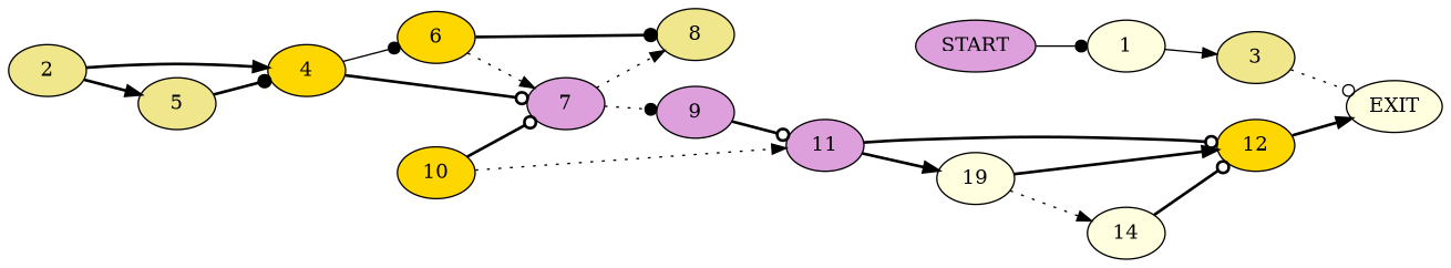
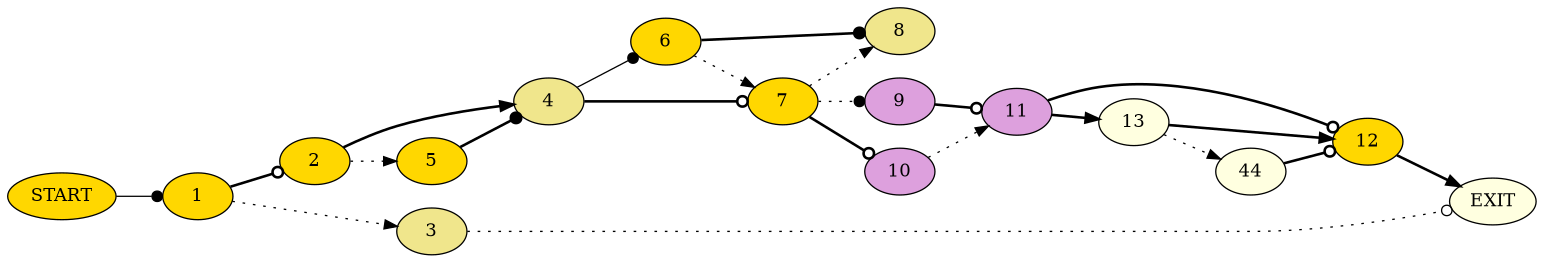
  digraph {
    rankdir=LR
    node [fillcolor=khaki style=filled]
    edge [arrowhead=normal style=bold]
-   n1 [fillcolor=plum label=START]
-   1 [fillcolor=lightyellow]
-   2
+   n1 [fillcolor=gold label=START]
+   1 [fillcolor=gold]
+   2 [fillcolor=gold]
    3
    n5 [fillcolor=lightyellow label=EXIT]
-   4 [fillcolor=gold]
-   5
+   4
+   5 [fillcolor=gold]
    6 [fillcolor=gold]
-   7 [fillcolor=plum]
+   7 [fillcolor=gold]
    8
    9 [fillcolor=plum]
-   10 [fillcolor=gold]
+   10 [fillcolor=plum]
    11 [fillcolor=plum]
    12 [fillcolor=gold]
-   13 [fillcolor=lightyellow label=19]
-   14 [fillcolor=lightyellow]
+   13 [fillcolor=lightyellow]
+   14 [fillcolor=lightyellow label=44]
    n1 -> 1 [arrowhead=dot style=solid]
-   1 -> 3 [style=solid]
+   1 -> 2 [arrowhead=odot]
+   1 -> 3 [style=dotted]
    2 -> 4
-   2 -> 5
+   2 -> 5 [style=dotted]
    3 -> n5 [arrowhead=odot style=dotted]
    4 -> 6 [arrowhead=dot style=solid]
    4 -> 7 [arrowhead=odot]
    5 -> 4 [arrowhead=dot]
    6 -> 7 [style=dotted]
    6 -> 8 [arrowhead=dot]
    7 -> 8 [style=dotted]
    7 -> 9 [arrowhead=dot style=dotted]
-   10 -> 7 [arrowhead=odot]
+   7 -> 10 [arrowhead=odot]
    9 -> 11 [arrowhead=odot]
    10 -> 11 [style=dotted]
    11 -> 12 [arrowhead=odot]
    11 -> 13
    12 -> n5
    13 -> 12
    13 -> 14 [style=dotted]
    14 -> 12 [arrowhead=odot]
  }
